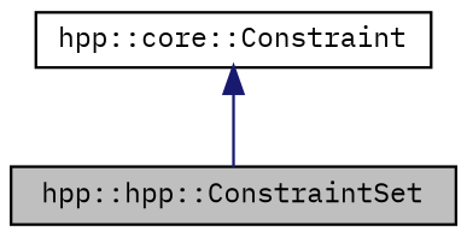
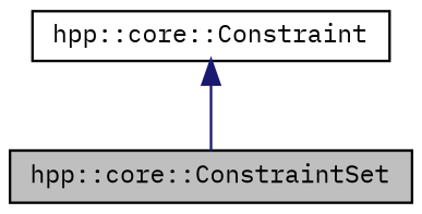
  digraph {
    fontname="IBM Plex Mono"
    node [color=black fontname="IBM Plex Mono" fontsize=10 shape=record style=filled]
-   n1 [fillcolor=grey75 fontcolor=black height=0.2 label="hpp::hpp::ConstraintSet" width=0.4]
+   n1 [fillcolor=grey75 fontcolor=black height=0.2 label="hpp::core::ConstraintSet" width=0.4]
    n2 [fillcolor=white height=0.2 label="hpp::core::Constraint" width=0.4]
    n2 -> n1 [color=midnightblue dir=back fontname="IBM Plex Mono" fontsize=10 labelfontname=Helvetica labelfontsize=10 style=solid]
  }
